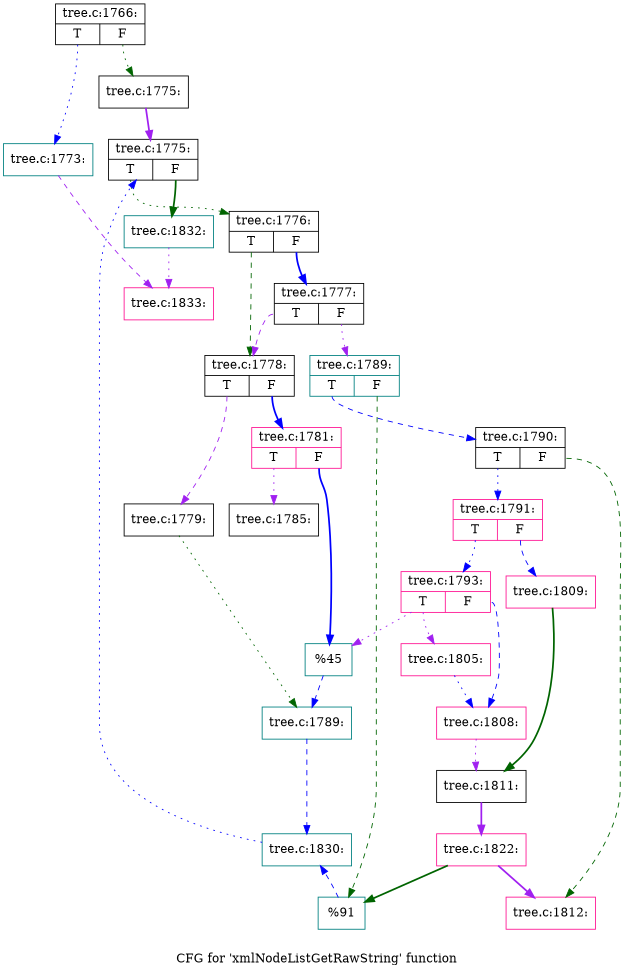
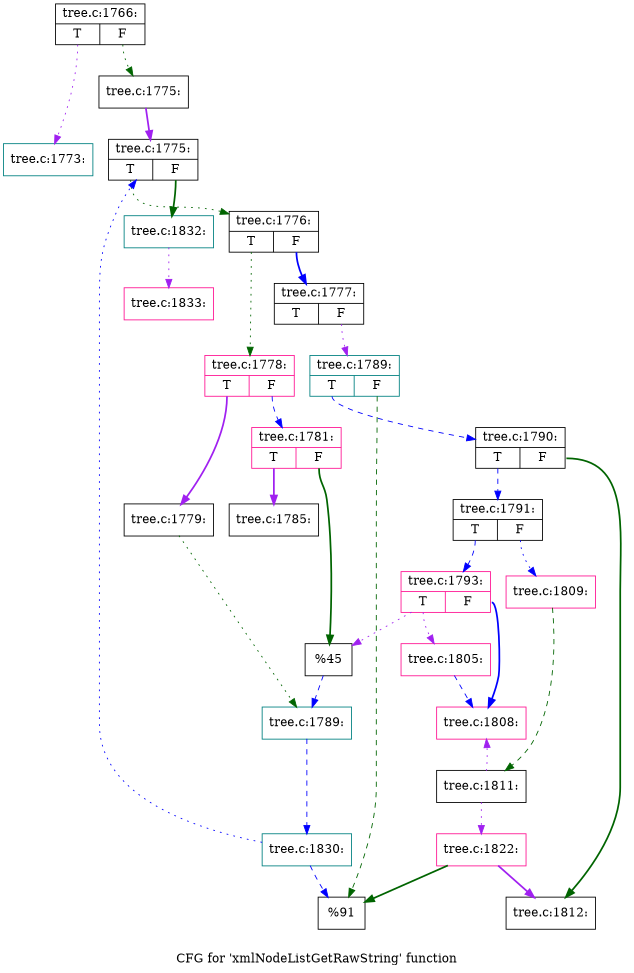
  digraph {
    label="CFG for 'xmlNodeListGetRawString' function"
    node [color=black shape=record]
    edge [color=purple style=dashed]
    n1 [label="{tree.c:1766:|{<s0>T|<s1>F}}"]
    n2 [color=teal label="{tree.c:1773:}"]
    n3 [label="{tree.c:1775:}"]
    n4 [color=deeppink label="{tree.c:1833:}"]
    n5 [label="{tree.c:1775:|{<s0>T|<s1>F}}"]
    n6 [label="{tree.c:1776:|{<s0>T|<s1>F}}"]
    n7 [color=teal label="{tree.c:1832:}"]
-   n8 [label="{tree.c:1778:|{<s0>T|<s1>F}}"]
+   n8 [color=deeppink label="{tree.c:1778:|{<s0>T|<s1>F}}"]
    n9 [label="{tree.c:1777:|{<s0>T|<s1>F}}"]
    n10 [label="{tree.c:1779:}"]
    n11 [color=deeppink label="{tree.c:1781:|{<s0>T|<s1>F}}"]
    n12 [color=teal label="{tree.c:1789:|{<s0>T|<s1>F}}"]
    n13 [color=teal label="{tree.c:1789:}"]
    n14 [label="{tree.c:1785:}"]
-   n15 [color=teal label="{%45}"]
+   n15 [label="{%45}"]
    n16 [label="{tree.c:1790:|{<s0>T|<s1>F}}"]
-   n17 [color=teal label="{%91}"]
-   n18 [color=deeppink label="{tree.c:1791:|{<s0>T|<s1>F}}"]
-   n19 [color=deeppink label="{tree.c:1812:}"]
+   n17 [label="{%91}"]
+   n18 [label="{tree.c:1791:|{<s0>T|<s1>F}}"]
+   n19 [label="{tree.c:1812:}"]
    n20 [color=teal label="{tree.c:1830:}"]
    n21 [color=deeppink label="{tree.c:1793:|{<s0>T|<s1>F}}"]
    n22 [color=deeppink label="{tree.c:1809:}"]
    n23 [color=deeppink label="{tree.c:1805:}"]
    n24 [color=deeppink label="{tree.c:1808:}"]
    n25 [label="{tree.c:1811:}"]
    n26 [color=deeppink label="{tree.c:1822:}"]
-   n1 -> n2 [color=blue style=dotted tailport=s0]
+   n1 -> n2 [style=dotted tailport=s0]
    n1 -> n3 [color=darkgreen style=dotted tailport=s1]
-   n2 -> n4
    n3 -> n5 [style=bold]
    n5 -> n6 [color=darkgreen style=dotted tailport=s0]
    n5 -> n7 [color=darkgreen style=bold tailport=s1]
-   n6 -> n8 [color=darkgreen tailport=s0]
+   n6 -> n8 [color=darkgreen style=dotted tailport=s0]
    n6 -> n9 [color=blue style=bold tailport=s1]
    n7 -> n4 [style=dotted]
-   n8 -> n10 [tailport=s0]
-   n8 -> n11 [color=blue style=bold tailport=s1]
-   n9 -> n8 [tailport=s0]
+   n8 -> n10 [style=bold tailport=s0]
+   n8 -> n11 [color=blue tailport=s1]
    n9 -> n12 [style=dotted tailport=s1]
    n10 -> n13 [color=darkgreen style=dotted]
-   n11 -> n14 [style=dotted tailport=s0]
-   n11 -> n15 [color=blue style=bold tailport=s1]
+   n11 -> n14 [style=bold tailport=s0]
+   n11 -> n15 [color=darkgreen style=bold tailport=s1]
    n12 -> n16 [color=blue tailport=s0]
    n12 -> n17 [color=darkgreen tailport=s1]
    n13 -> n20 [color=blue]
    n15 -> n13 [color=blue]
-   n16 -> n18 [color=blue style=dotted tailport=s0]
-   n16 -> n19 [color=darkgreen tailport=s1]
-   n17 -> n20 [color=blue]
-   n18 -> n21 [color=blue style=dotted tailport=s0]
-   n18 -> n22 [color=blue tailport=s1]
+   n16 -> n18 [color=blue tailport=s0]
+   n16 -> n19 [color=darkgreen style=bold tailport=s1]
+   n20 -> n17 [color=blue]
+   n18 -> n21 [color=blue tailport=s0]
+   n18 -> n22 [color=blue style=dotted tailport=s1]
    n20 -> n5 [color=blue style=dotted]
    n21 -> n15 [style=dotted]
    n21 -> n23 [style=dotted tailport=s0]
-   n21 -> n24 [color=blue tailport=s1]
-   n22 -> n25 [color=darkgreen style=bold]
-   n23 -> n24 [color=blue style=dotted]
-   n24 -> n25 [style=dotted]
-   n25 -> n26 [style=bold]
+   n21 -> n24 [color=blue style=bold tailport=s1]
+   n22 -> n25 [color=darkgreen]
+   n23 -> n24 [color=blue]
+   n25 -> n24 [style=dotted]
+   n25 -> n26 [style=dotted]
    n26 -> n17 [color=darkgreen style=bold]
    n26 -> n19 [style=bold]
  }
